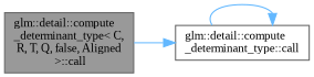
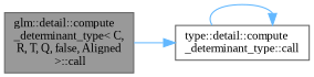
  digraph {
    rankdir=LR
    fontname="Liberation Serif"
    node [fontname="Liberation Serif" fontsize=10 shape=box style=filled]
    edge [color=steelblue1 fontname="Liberation Serif" fontsize=10 labelfontname=Helvetica labelfontsize=10 style=solid]
    n1 [color=gray40 fillcolor=grey60 fontcolor=black height=0.2 label="glm::detail::compute\l_determinant_type\< C,\l R, T, Q, false, Aligned\l \>::call" width=0.4]
-   n2 [color=grey40 fillcolor=white height=0.2 label="glm::detail::compute\l_determinant_type::call" width=0.4]
+   n2 [color=grey40 fillcolor=white height=0.2 label="type::detail::compute\l_determinant_type::call" width=0.4]
    n1 -> n2
    n2 -> n2
  }
